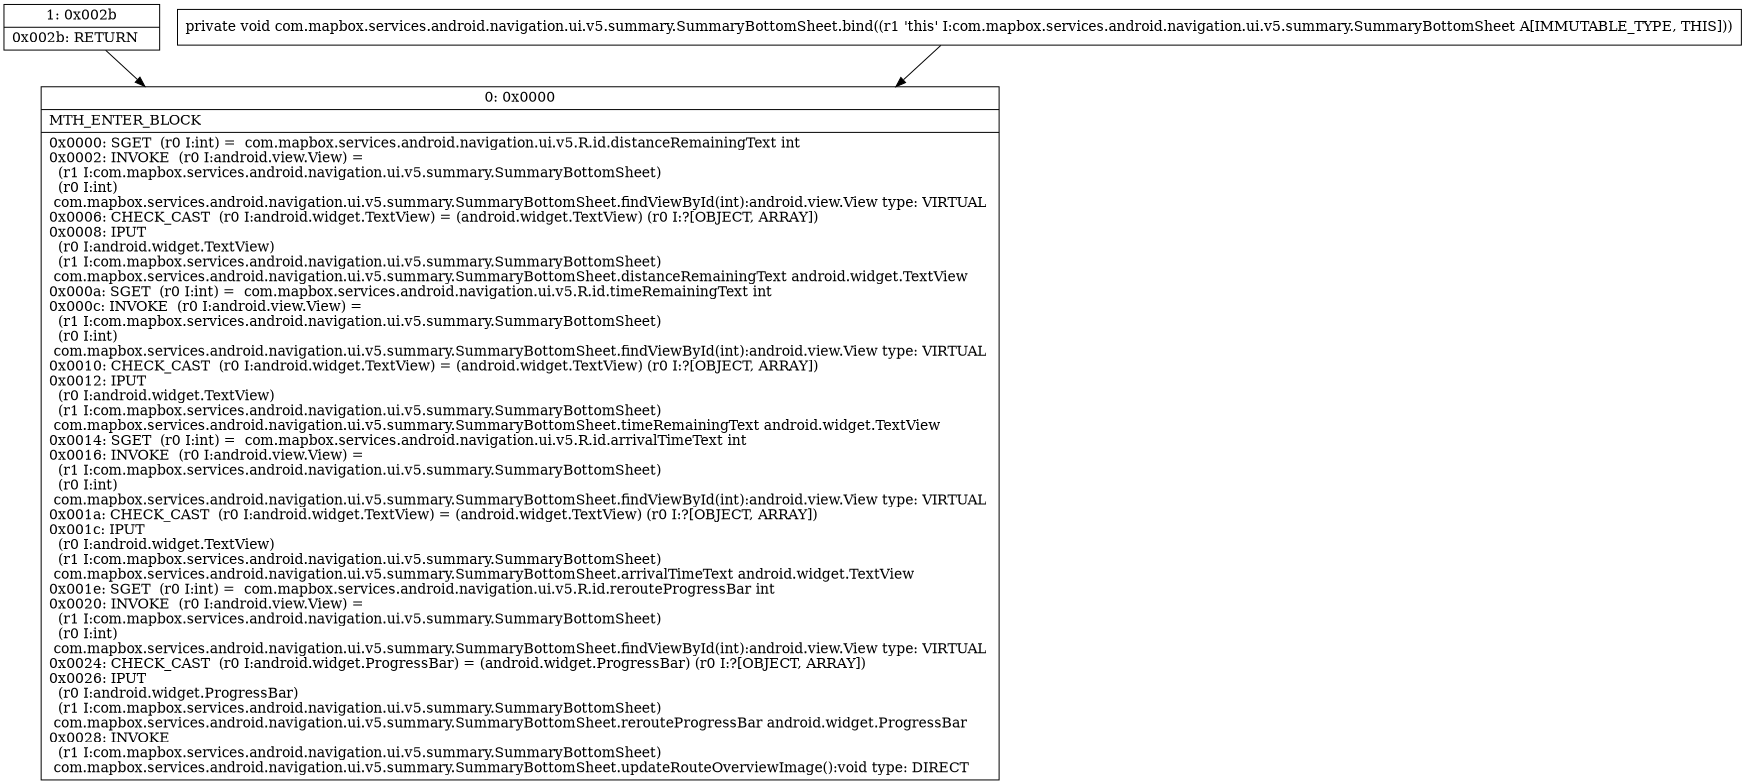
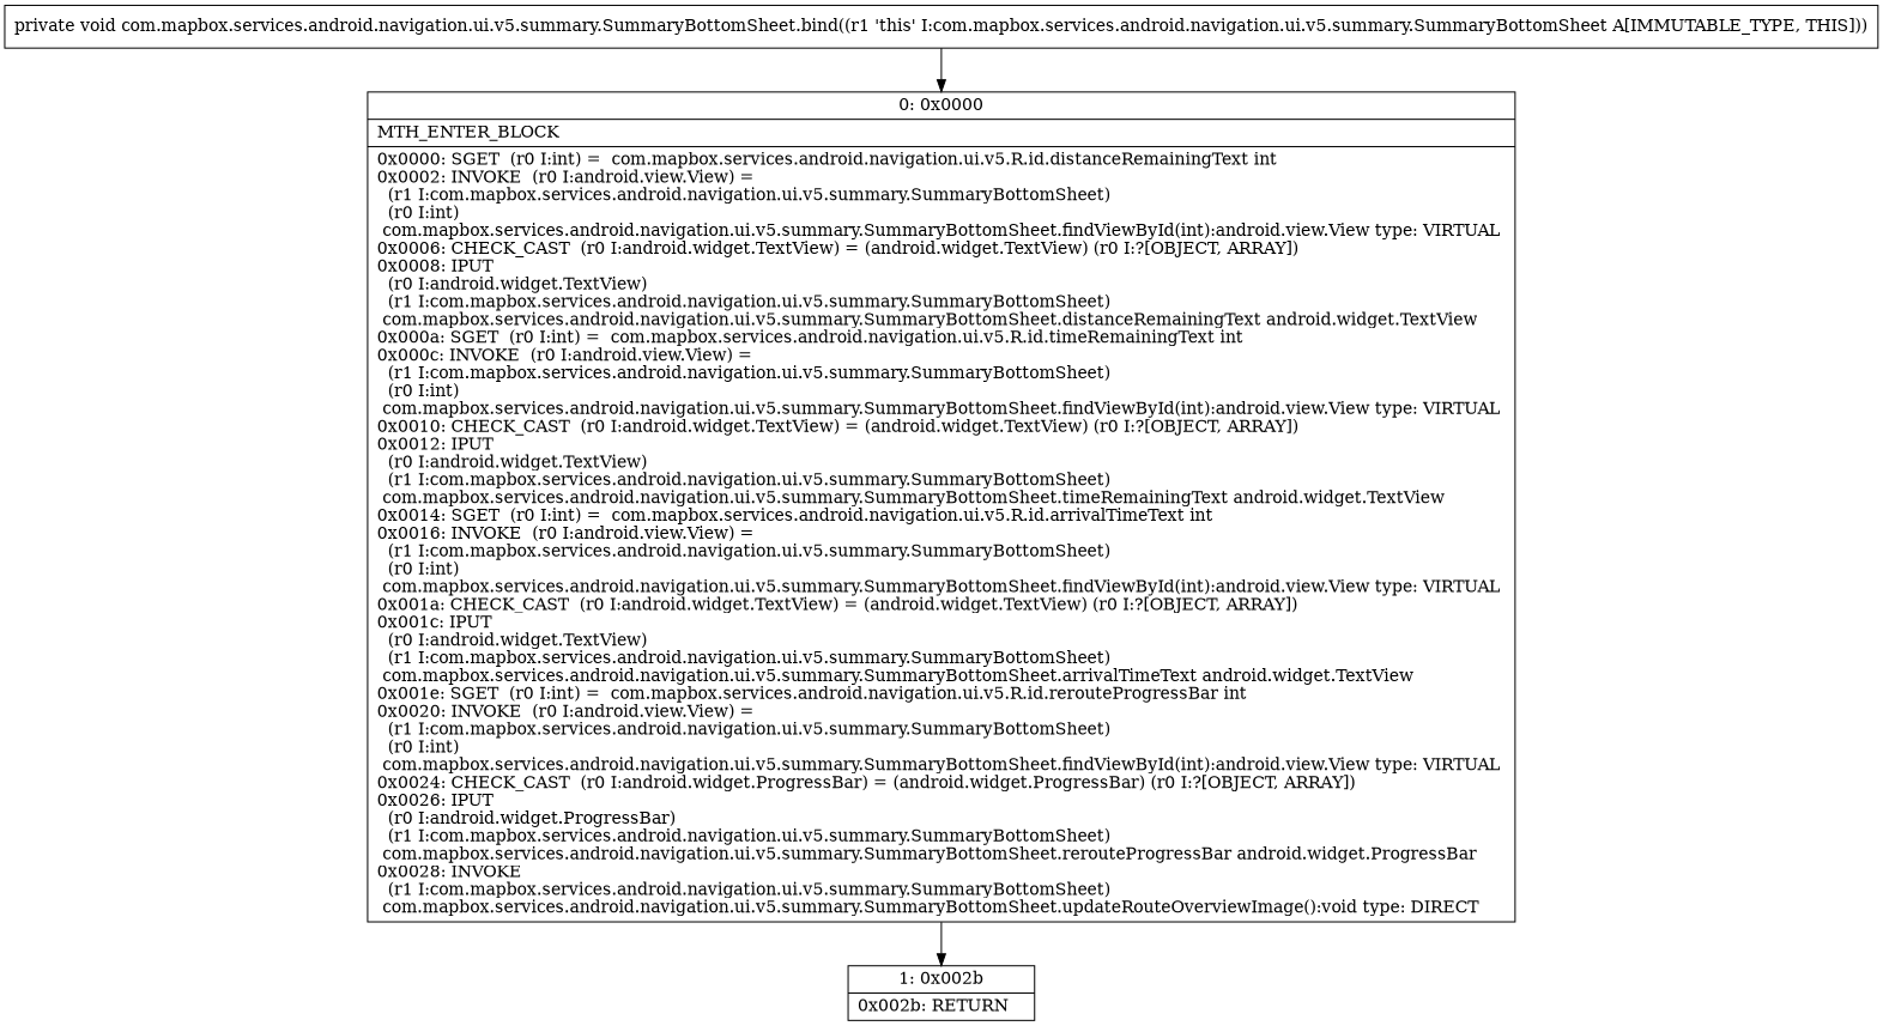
  digraph {
    node [shape=record]
    n1 [label="{0\:\ 0x0000|MTH_ENTER_BLOCK\l|0x0000: SGET  (r0 I:int) =  com.mapbox.services.android.navigation.ui.v5.R.id.distanceRemainingText int \l0x0002: INVOKE  (r0 I:android.view.View) = \l  (r1 I:com.mapbox.services.android.navigation.ui.v5.summary.SummaryBottomSheet)\l  (r0 I:int)\l com.mapbox.services.android.navigation.ui.v5.summary.SummaryBottomSheet.findViewById(int):android.view.View type: VIRTUAL \l0x0006: CHECK_CAST  (r0 I:android.widget.TextView) = (android.widget.TextView) (r0 I:?[OBJECT, ARRAY]) \l0x0008: IPUT  \l  (r0 I:android.widget.TextView)\l  (r1 I:com.mapbox.services.android.navigation.ui.v5.summary.SummaryBottomSheet)\l com.mapbox.services.android.navigation.ui.v5.summary.SummaryBottomSheet.distanceRemainingText android.widget.TextView \l0x000a: SGET  (r0 I:int) =  com.mapbox.services.android.navigation.ui.v5.R.id.timeRemainingText int \l0x000c: INVOKE  (r0 I:android.view.View) = \l  (r1 I:com.mapbox.services.android.navigation.ui.v5.summary.SummaryBottomSheet)\l  (r0 I:int)\l com.mapbox.services.android.navigation.ui.v5.summary.SummaryBottomSheet.findViewById(int):android.view.View type: VIRTUAL \l0x0010: CHECK_CAST  (r0 I:android.widget.TextView) = (android.widget.TextView) (r0 I:?[OBJECT, ARRAY]) \l0x0012: IPUT  \l  (r0 I:android.widget.TextView)\l  (r1 I:com.mapbox.services.android.navigation.ui.v5.summary.SummaryBottomSheet)\l com.mapbox.services.android.navigation.ui.v5.summary.SummaryBottomSheet.timeRemainingText android.widget.TextView \l0x0014: SGET  (r0 I:int) =  com.mapbox.services.android.navigation.ui.v5.R.id.arrivalTimeText int \l0x0016: INVOKE  (r0 I:android.view.View) = \l  (r1 I:com.mapbox.services.android.navigation.ui.v5.summary.SummaryBottomSheet)\l  (r0 I:int)\l com.mapbox.services.android.navigation.ui.v5.summary.SummaryBottomSheet.findViewById(int):android.view.View type: VIRTUAL \l0x001a: CHECK_CAST  (r0 I:android.widget.TextView) = (android.widget.TextView) (r0 I:?[OBJECT, ARRAY]) \l0x001c: IPUT  \l  (r0 I:android.widget.TextView)\l  (r1 I:com.mapbox.services.android.navigation.ui.v5.summary.SummaryBottomSheet)\l com.mapbox.services.android.navigation.ui.v5.summary.SummaryBottomSheet.arrivalTimeText android.widget.TextView \l0x001e: SGET  (r0 I:int) =  com.mapbox.services.android.navigation.ui.v5.R.id.rerouteProgressBar int \l0x0020: INVOKE  (r0 I:android.view.View) = \l  (r1 I:com.mapbox.services.android.navigation.ui.v5.summary.SummaryBottomSheet)\l  (r0 I:int)\l com.mapbox.services.android.navigation.ui.v5.summary.SummaryBottomSheet.findViewById(int):android.view.View type: VIRTUAL \l0x0024: CHECK_CAST  (r0 I:android.widget.ProgressBar) = (android.widget.ProgressBar) (r0 I:?[OBJECT, ARRAY]) \l0x0026: IPUT  \l  (r0 I:android.widget.ProgressBar)\l  (r1 I:com.mapbox.services.android.navigation.ui.v5.summary.SummaryBottomSheet)\l com.mapbox.services.android.navigation.ui.v5.summary.SummaryBottomSheet.rerouteProgressBar android.widget.ProgressBar \l0x0028: INVOKE  \l  (r1 I:com.mapbox.services.android.navigation.ui.v5.summary.SummaryBottomSheet)\l com.mapbox.services.android.navigation.ui.v5.summary.SummaryBottomSheet.updateRouteOverviewImage():void type: DIRECT \l}"]
    n2 [label="{1\:\ 0x002b|0x002b: RETURN   \l}"]
    n3 [label="{private void com.mapbox.services.android.navigation.ui.v5.summary.SummaryBottomSheet.bind((r1 'this' I:com.mapbox.services.android.navigation.ui.v5.summary.SummaryBottomSheet A[IMMUTABLE_TYPE, THIS])) }"]
-   n2 -> n1
+   n1 -> n2
    n3 -> n1
  }
